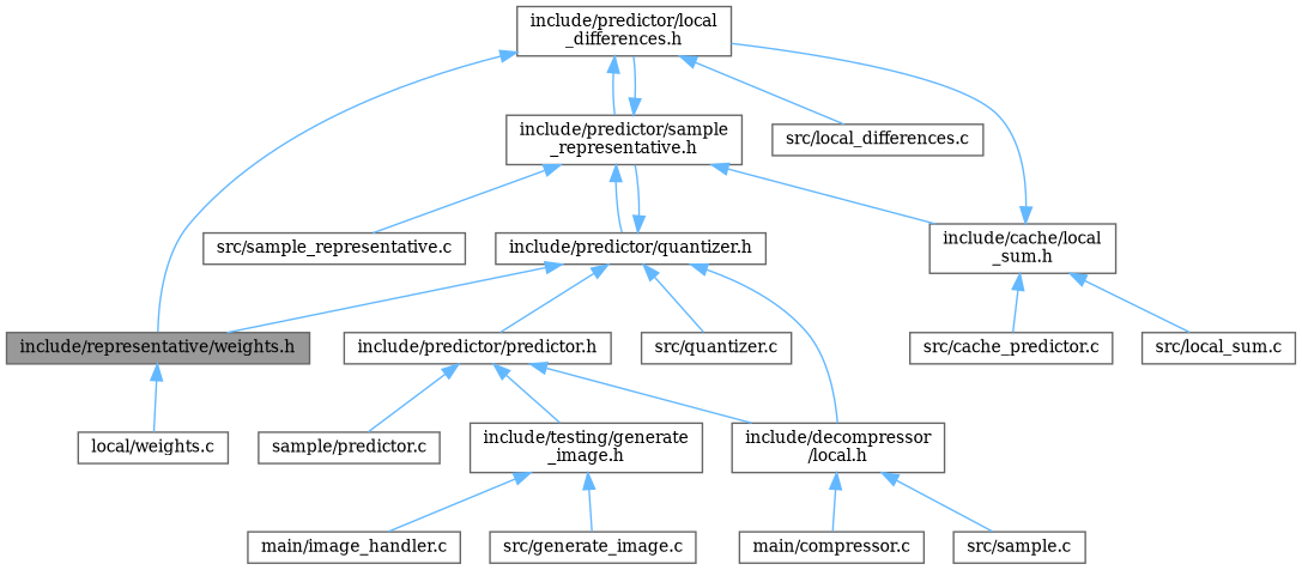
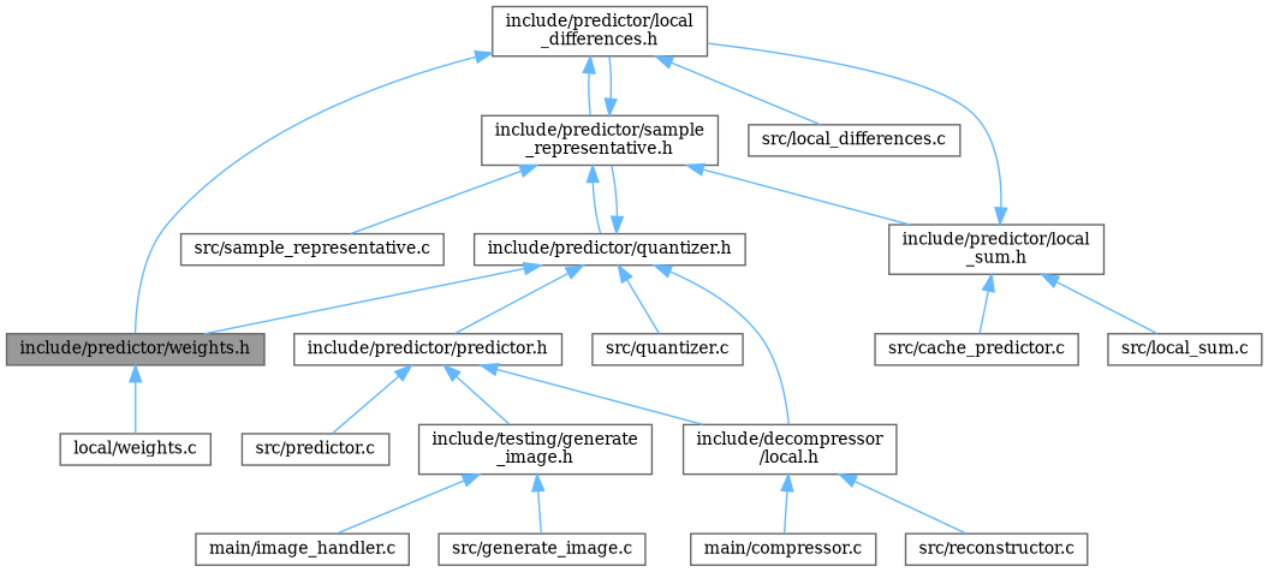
  digraph {
    fontname="DejaVu Serif"
    node [color=grey40 fillcolor=white fontname="DejaVu Serif" fontsize=10 shape=box style=filled]
    edge [color=steelblue1 dir=back fontname="DejaVu Serif" fontsize=10 labelfontname=Helvetica labelfontsize=10 style=solid]
-   n1 [color=gray40 fillcolor=grey60 fontcolor=black height=0.2 label="include/representative/weights.h" width=0.4]
+   n1 [color=gray40 fillcolor=grey60 fontcolor=black height=0.2 label="include/predictor/weights.h" width=0.4]
    n2 [height=0.2 label="local/weights.c" width=0.4]
    n3 [height=0.2 label="include/predictor/local\l_differences.h" width=0.4]
    n4 [height=0.2 label="include/predictor/sample\l_representative.h" width=0.4]
    n5 [height=0.2 label="src/local_differences.c" width=0.4]
-   n6 [height=0.2 label="include/cache/local\l_sum.h" width=0.4]
+   n6 [height=0.2 label="include/predictor/local\l_sum.h" width=0.4]
    n7 [height=0.2 label="include/predictor/quantizer.h" width=0.4]
    n8 [height=0.2 label="src/sample_representative.c" width=0.4]
    n9 [height=0.2 label="src/cache_predictor.c" width=0.4]
    n10 [height=0.2 label="src/local_sum.c" width=0.4]
    n11 [height=0.2 label="include/decompressor\l/local.h" width=0.4]
    n12 [height=0.2 label="include/predictor/predictor.h" width=0.4]
    n13 [height=0.2 label="src/quantizer.c" width=0.4]
    n14 [height=0.2 label="main/compressor.c" width=0.4]
-   n15 [height=0.2 label="src/sample.c" width=0.4]
+   n15 [height=0.2 label="src/reconstructor.c" width=0.4]
    n16 [height=0.2 label="include/testing/generate\l_image.h" width=0.4]
-   n17 [height=0.2 label="sample/predictor.c" width=0.4]
+   n17 [height=0.2 label="src/predictor.c" width=0.4]
    n18 [height=0.2 label="main/image_handler.c" width=0.4]
    n19 [height=0.2 label="src/generate_image.c" width=0.4]
    n1 -> n2
    n3 -> n1
    n3 -> n4
    n3 -> n5
    n4 -> n3
    n4 -> n6
    n4 -> n7
    n4 -> n8
    n6 -> n3
    n6 -> n9
    n6 -> n10
    n7 -> n1
    n7 -> n4
    n7 -> n11
    n7 -> n12
    n7 -> n13
    n11 -> n14
    n11 -> n15
    n12 -> n11
    n12 -> n16
    n12 -> n17
    n16 -> n18
    n16 -> n19
  }
